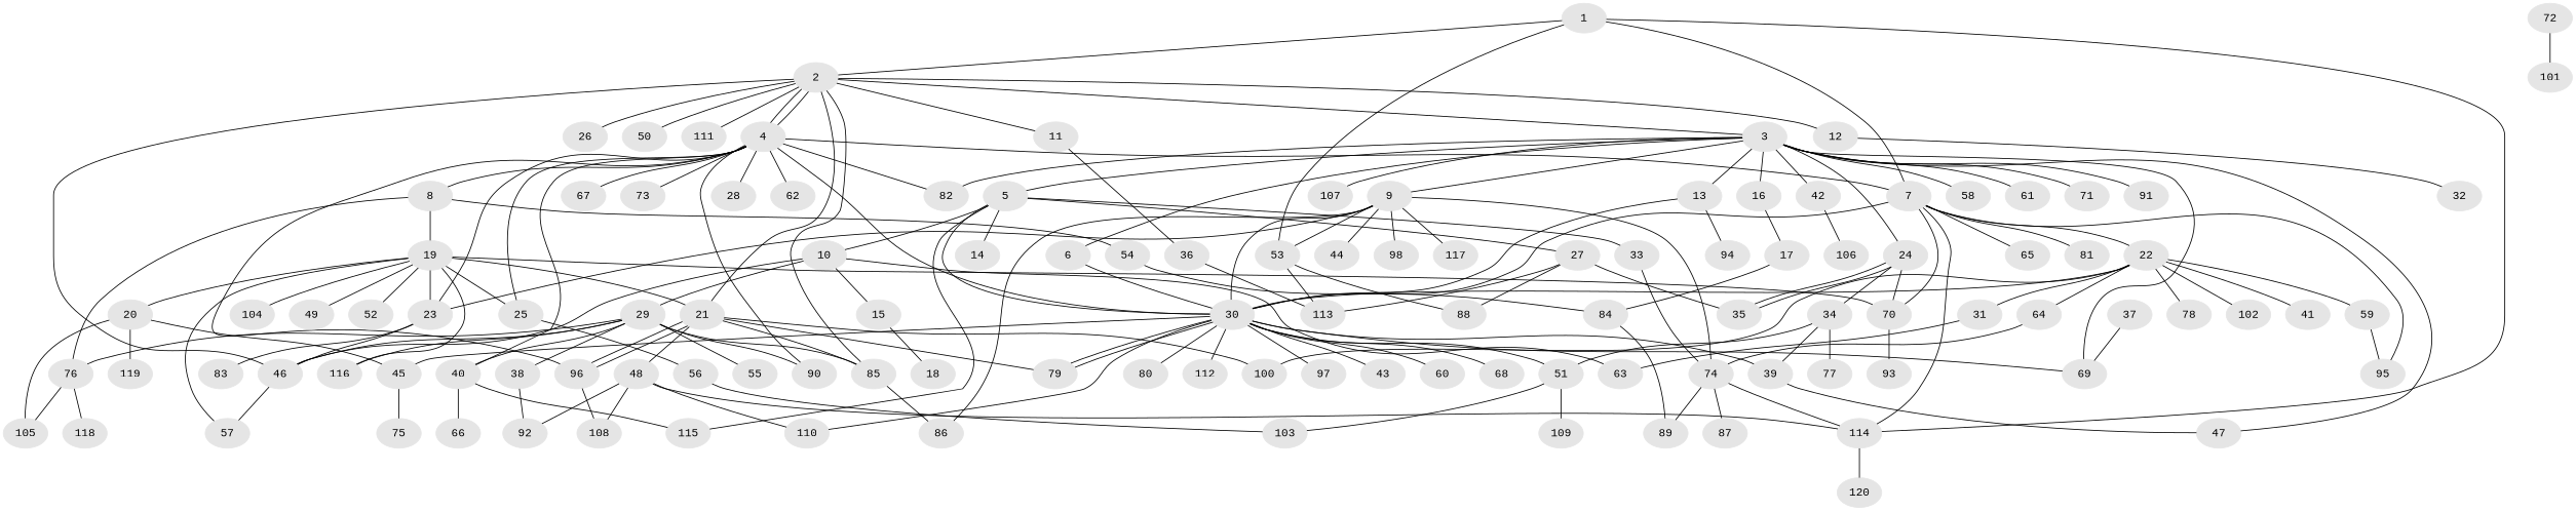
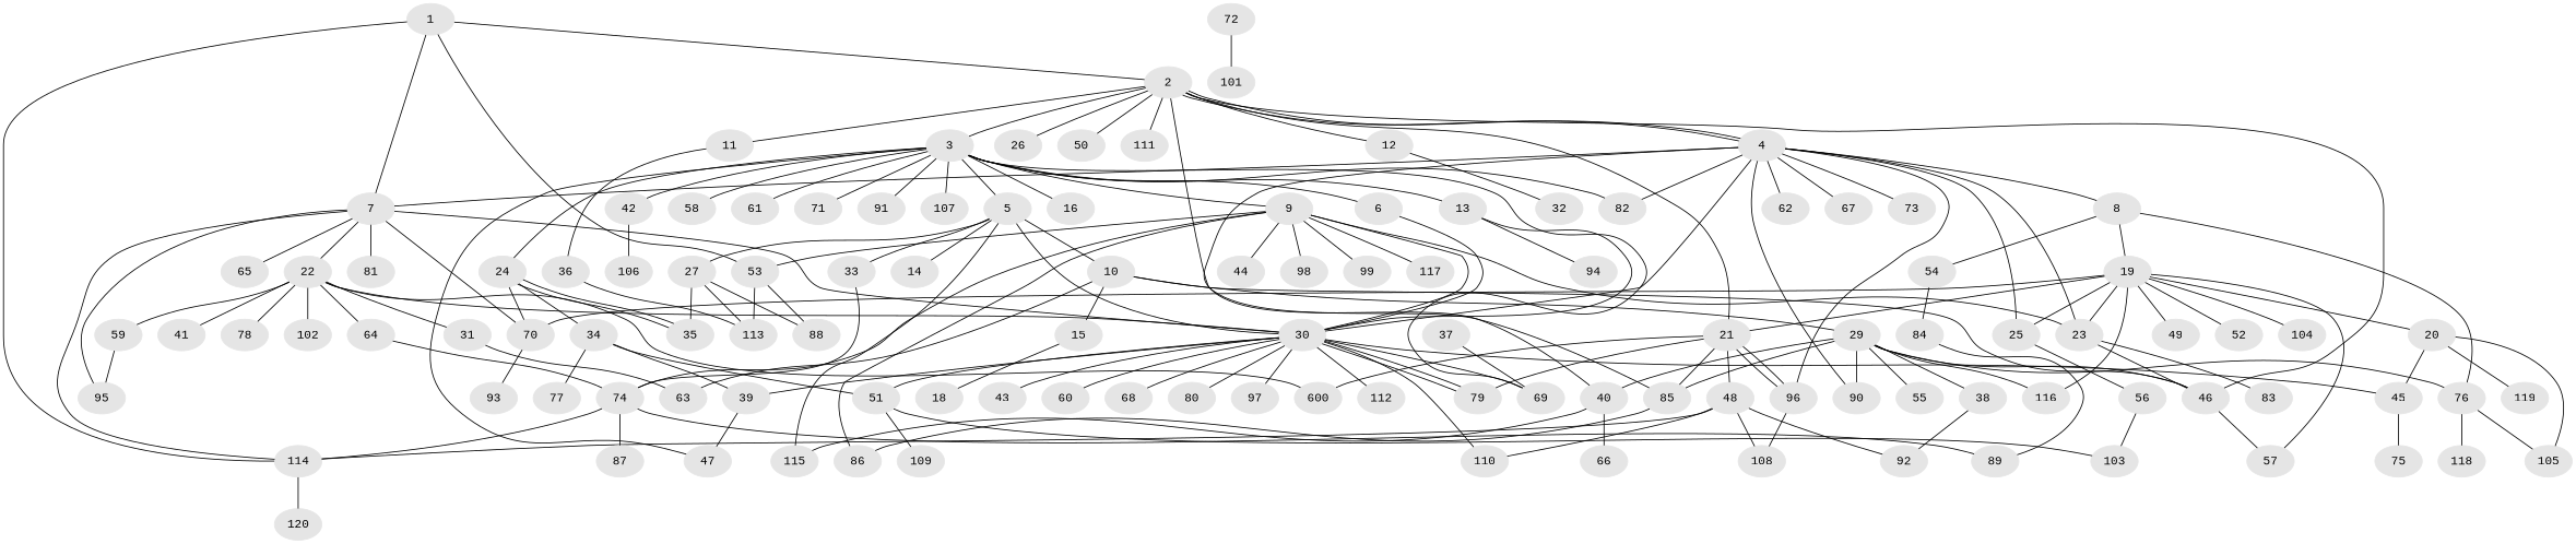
  graph {
    fontname="Liberation Mono"
    node [color=gray90 fontname="Liberation Mono" style=filled]
    edge [fontname="Liberation Mono"]
    1
    2
    7
    53
    114
    3
    4
    11
    12
    21
    26
    46
    50
    85
    111
    30
    22
    65
    70
    81
    95
    88
    113
    120
    5
    6
    9
    13
    16
    24
    42
    47
    58
    61
    69
    71
    82
    91
    107
    8
    23
    25
-   28
    40
    62
    67
    73
    90
    96
    36
    32
    48
    79
-   100
+   100 [label=600]
    57
    86
    10
    14
    27
    33
    115
    44
    74
    98
+   99
    117
    94
-   17
    34
    35
    106
    19
    54
    76
    83
    56
    45
    39
    43
    51
    60
    68
    80
    97
    110
    112
    66
    108
    15
    29
    63
    31
    41
    59
    64
    78
    102
    93
    20
    49
    52
    104
    116
    84
    105
    118
    87
    89
    18
    38
    55
    119
    75
    92
    77
    103
    109
    37
    72
    101
    1 -- 2
    1 -- 7
    1 -- 53
    1 -- 114
    2 -- 3
    2 -- 4
    2 -- 4
    2 -- 11
    2 -- 12
    2 -- 21
    2 -- 26
    2 -- 46
    2 -- 50
    2 -- 85
    2 -- 111
    7 -- 114
    7 -- 30
    7 -- 22
    7 -- 65
    7 -- 70
    7 -- 81
    7 -- 95
    53 -- 88
    53 -- 113
    114 -- 120
    3 -- 5
    3 -- 6
    3 -- 9
    3 -- 13
    3 -- 16
    3 -- 24
    3 -- 42
    3 -- 47
    3 -- 58
    3 -- 61
    3 -- 69
    3 -- 71
    3 -- 82
    3 -- 91
    3 -- 107
    4 -- 7
    4 -- 30
    4 -- 82
    4 -- 8
    4 -- 23
    4 -- 25
-   4 -- 28
    4 -- 40
    4 -- 62
    4 -- 67
    4 -- 73
    4 -- 90
    4 -- 96
    11 -- 36
    12 -- 32
    21 -- 85
    21 -- 96
    21 -- 96
    21 -- 48
    21 -- 79
    21 -- 100
    46 -- 57
    85 -- 86
    30 -- 69
    30 -- 79
    30 -- 79
    30 -- 45
    30 -- 39
    30 -- 43
    30 -- 51
    30 -- 60
    30 -- 68
    30 -- 80
    30 -- 97
    30 -- 110
    30 -- 112
    22 -- 30
    22 -- 100
    22 -- 31
    22 -- 41
    22 -- 59
    22 -- 64
    22 -- 78
    22 -- 102
    70 -- 93
    5 -- 30
    5 -- 10
    5 -- 14
    5 -- 27
    5 -- 33
    5 -- 115
    6 -- 30
    9 -- 53
    9 -- 30
    9 -- 23
    9 -- 86
    9 -- 44
    9 -- 74
    9 -- 98
+   9 -- 99
    9 -- 117
    13 -- 30
    13 -- 94
-   16 -- 17
    24 -- 70
    24 -- 34
    24 -- 35
    24 -- 35
    42 -- 106
    8 -- 19
    8 -- 54
    8 -- 76
    23 -- 46
    23 -- 83
    25 -- 56
    40 -- 115
    40 -- 66
    96 -- 108
    36 -- 113
    48 -- 114
    48 -- 110
    48 -- 108
    48 -- 92
    10 -- 46
    10 -- 15
    10 -- 29
    10 -- 63
    27 -- 88
    27 -- 113
    27 -- 35
    33 -- 74
    74 -- 114
    74 -- 87
    74 -- 89
-   17 -- 84
    34 -- 39
    34 -- 51
    34 -- 77
    19 -- 21
    19 -- 70
    19 -- 23
    19 -- 25
    19 -- 57
    19 -- 20
    19 -- 49
    19 -- 52
    19 -- 104
    19 -- 116
    54 -- 84
    76 -- 105
    76 -- 118
    56 -- 103
    45 -- 75
    39 -- 47
    51 -- 103
    51 -- 109
    15 -- 18
    29 -- 46
    29 -- 85
    29 -- 40
    29 -- 90
    29 -- 76
    29 -- 116
    29 -- 38
    29 -- 55
    31 -- 63
    59 -- 95
    64 -- 74
    20 -- 45
    20 -- 105
    20 -- 119
    84 -- 89
    38 -- 92
    37 -- 69
    72 -- 101
  }
